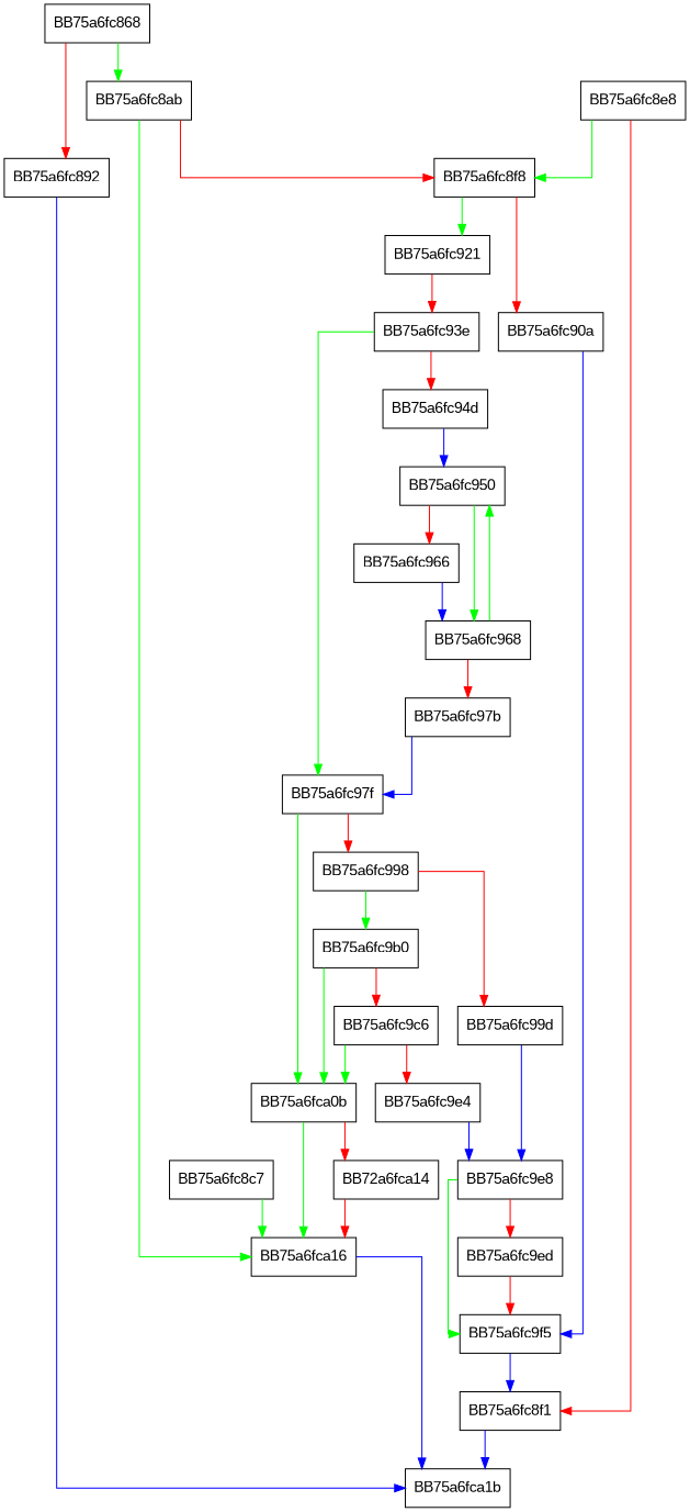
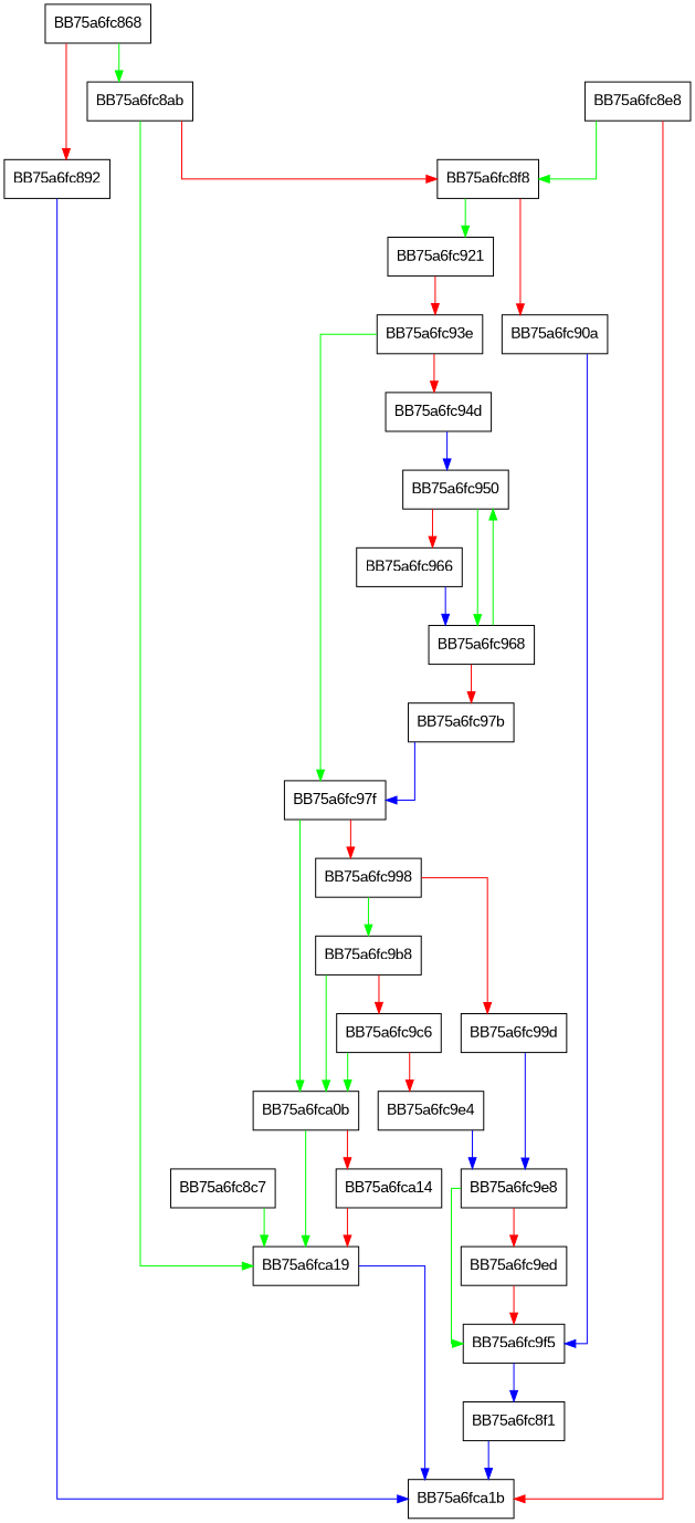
  digraph {
    fontname="Liberation Sans"
    splines=ortho
    node [fontname="Liberation Sans" shape=box]
    edge [color=red fontname="Liberation Sans"]
    BB75a6fc868
    BB75a6fc8ab
    BB75a6fc892
-   BB75a6fca19 [label=BB75a6fca16]
+   BB75a6fca19
    BB75a6fc8f8
    BB75a6fca1b
    BB75a6fc8c7
    BB75a6fc8e8
    BB75a6fc8f1
    BB75a6fc921
    BB75a6fc90a
    BB75a6fc93e
    BB75a6fc9f5
    BB75a6fc97f
    BB75a6fc94d
    BB75a6fca0b
    BB75a6fc998
    BB75a6fc950
-   BB75a6fca14 [label=BB72a6fca14]
-   BB75a6fc9b0
+   BB75a6fca14
+   BB75a6fc9b0 [label=BB75a6fc9b8]
    BB75a6fc99d
    BB75a6fc968
    BB75a6fc966
    BB75a6fc97b
    BB75a6fc9c6
    BB75a6fc9e8
    BB75a6fc9e4
    BB75a6fc9ed
    BB75a6fc868 -> BB75a6fc8ab [color=green]
    BB75a6fc868 -> BB75a6fc892
    BB75a6fc8ab -> BB75a6fca19 [color=green]
    BB75a6fc8ab -> BB75a6fc8f8
    BB75a6fc892 -> BB75a6fca1b [color=blue]
    BB75a6fca19 -> BB75a6fca1b [color=blue]
    BB75a6fc8f8 -> BB75a6fc921 [color=green]
    BB75a6fc8f8 -> BB75a6fc90a
    BB75a6fc8c7 -> BB75a6fca19 [color=green]
    BB75a6fc8e8 -> BB75a6fc8f8 [color=green]
-   BB75a6fc8e8 -> BB75a6fc8f1
+   BB75a6fc8e8 -> BB75a6fca1b
    BB75a6fc8f1 -> BB75a6fca1b [color=blue]
    BB75a6fc921 -> BB75a6fc93e
    BB75a6fc90a -> BB75a6fc9f5 [color=blue]
    BB75a6fc93e -> BB75a6fc97f [color=green]
    BB75a6fc93e -> BB75a6fc94d
    BB75a6fc9f5 -> BB75a6fc8f1 [color=blue]
    BB75a6fc97f -> BB75a6fca0b [color=green]
    BB75a6fc97f -> BB75a6fc998
    BB75a6fc94d -> BB75a6fc950 [color=blue]
    BB75a6fca0b -> BB75a6fca19 [color=green]
    BB75a6fca0b -> BB75a6fca14
    BB75a6fc998 -> BB75a6fc9b0 [color=green]
    BB75a6fc998 -> BB75a6fc99d
    BB75a6fc950 -> BB75a6fc968 [color=green]
    BB75a6fc950 -> BB75a6fc966
    BB75a6fca14 -> BB75a6fca19
    BB75a6fc9b0 -> BB75a6fca0b [color=green]
    BB75a6fc9b0 -> BB75a6fc9c6
    BB75a6fc99d -> BB75a6fc9e8 [color=blue]
    BB75a6fc968 -> BB75a6fc950 [color=green]
    BB75a6fc968 -> BB75a6fc97b
    BB75a6fc966 -> BB75a6fc968 [color=blue]
    BB75a6fc97b -> BB75a6fc97f [color=blue]
    BB75a6fc9c6 -> BB75a6fca0b [color=green]
    BB75a6fc9c6 -> BB75a6fc9e4
    BB75a6fc9e8 -> BB75a6fc9f5 [color=green]
    BB75a6fc9e8 -> BB75a6fc9ed
    BB75a6fc9e4 -> BB75a6fc9e8 [color=blue]
    BB75a6fc9ed -> BB75a6fc9f5
  }
